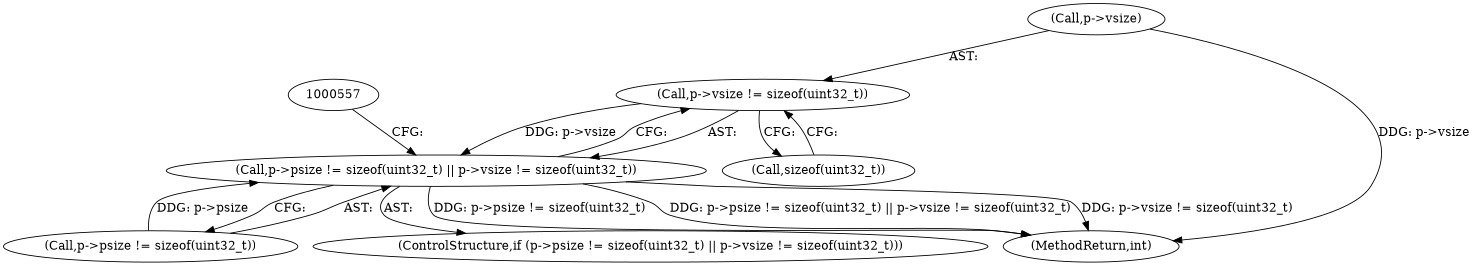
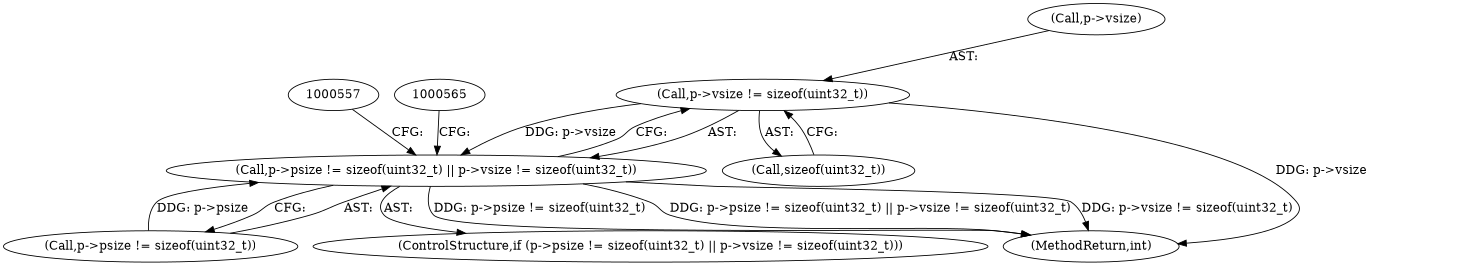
  digraph {
    n1 [label="(Call,p->vsize != sizeof(uint32_t))"]
    n2 [label="(Call,p->psize != sizeof(uint32_t) || p->vsize != sizeof(uint32_t))"]
    n3 [label="(MethodReturn,int)"]
    n4 [label="(Call,sizeof(uint32_t))"]
    n5 [label="(Call,p->psize != sizeof(uint32_t))"]
    n6 [label="(ControlStructure,if (p->psize != sizeof(uint32_t) || p->vsize != sizeof(uint32_t)))"]
    n7 [label="(Call,p->vsize)"]
    1000557
+   1000565
    n1 -> n2 [label="AST: "]
    n1 -> n2 [label="DDG: p->vsize"]
-   n7 -> n3 [label="DDG: p->vsize"]
-   n1 -> n4 [label="CFG: "]
+   n1 -> n3 [label="DDG: p->vsize"]
+   n1 -> n4 [label="AST: "]
    n2 -> n1 [label="CFG: "]
    n2 -> n3 [label="DDG: p->psize != sizeof(uint32_t) || p->vsize != sizeof(uint32_t)"]
    n2 -> n3 [label="DDG: p->vsize != sizeof(uint32_t)"]
    n2 -> n3 [label="DDG: p->psize != sizeof(uint32_t)"]
    n2 -> n5 [label="CFG: "]
    n2 -> n6 [label="AST: "]
    n4 -> n1 [label="CFG: "]
    n5 -> n2 [label="AST: "]
    n5 -> n2 [label="DDG: p->psize"]
    n7 -> n1 [label="AST: "]
    1000557 -> n2 [label="CFG: "]
+   1000565 -> n2 [label="CFG: "]
  }
